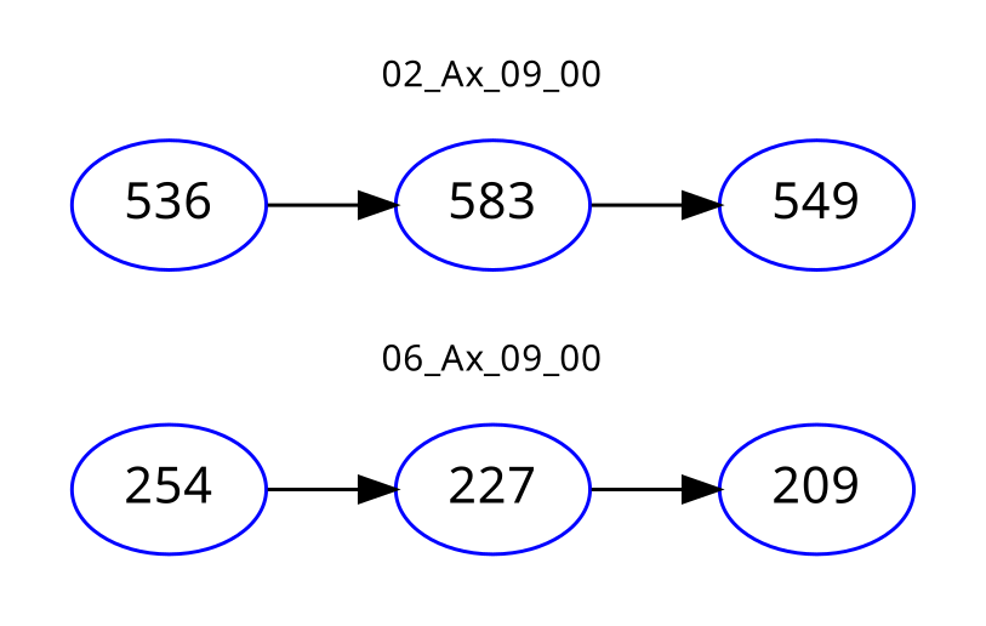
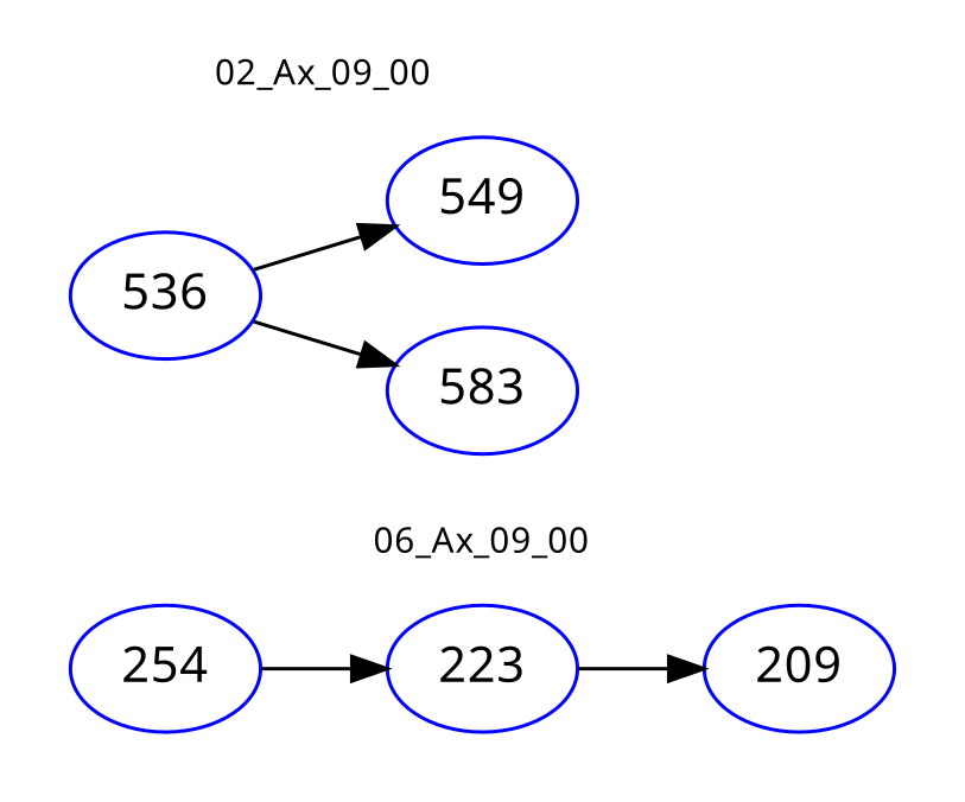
  digraph {
    fontname="Noto Sans"
    rankdir=LR
    node [color=blue fontname="Noto Sans"]
    edge [color=black fontname="Noto Sans"]
-   n1 [label=227]
+   n1 [label=223]
    n2 [label=209]
    n3 [label=254]
    n4 [label=536]
    n5 [label=583]
    n6 [label=549]
    subgraph cluster_1 {
      color=white
      fontsize=10
      label="06_Ax_09_00"
      n1
      n2
      n3
    }
    subgraph cluster_2 {
      color=white
      fontsize=10
      label="02_Ax_09_00"
      n4
      n5
      n6
    }
    n1 -> n2
    n3 -> n1
    n4 -> n5
-   n5 -> n6
+   n4 -> n6
  }
